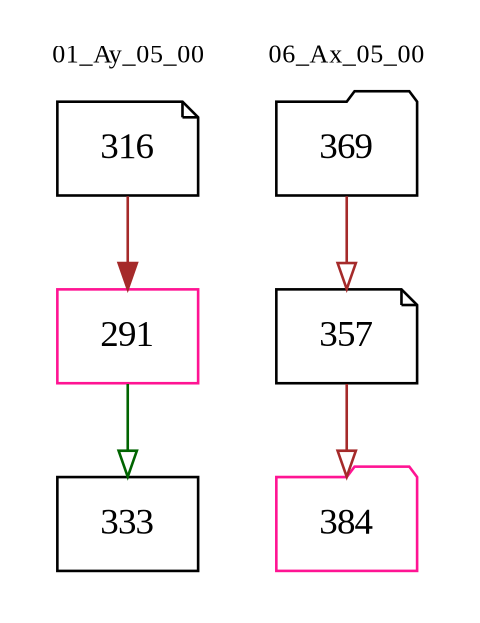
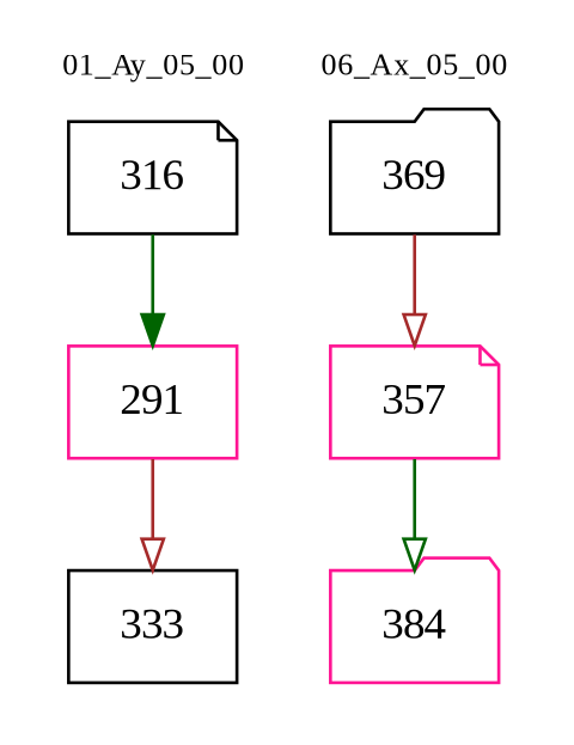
  digraph {
    fontname="Liberation Serif"
    node [color=black fontname="Liberation Serif" shape=note]
    edge [arrowhead=onormal color=darkgreen fontname="Liberation Serif"]
    n1 [label=316]
    n2 [color=deeppink label=291 shape=box]
    n3 [label=333 shape=box]
    n4 [label=369 shape=folder]
-   n5 [label=357]
+   n5 [color=deeppink label=357]
    n6 [color=deeppink label=384 shape=folder]
    subgraph cluster_1 {
      color=white
      fontsize=10
      label="01_Ay_05_00"
      n1
      n2
      n3
    }
    subgraph cluster_2 {
      color=white
      fontsize=10
      label="06_Ax_05_00"
      n4
      n5
      n6
    }
-   n1 -> n2 [arrowhead=normal color=brown]
-   n2 -> n3
+   n1 -> n2 [arrowhead=normal]
+   n2 -> n3 [color=brown]
    n4 -> n5 [color=brown]
-   n5 -> n6 [color=brown]
+   n5 -> n6
  }
